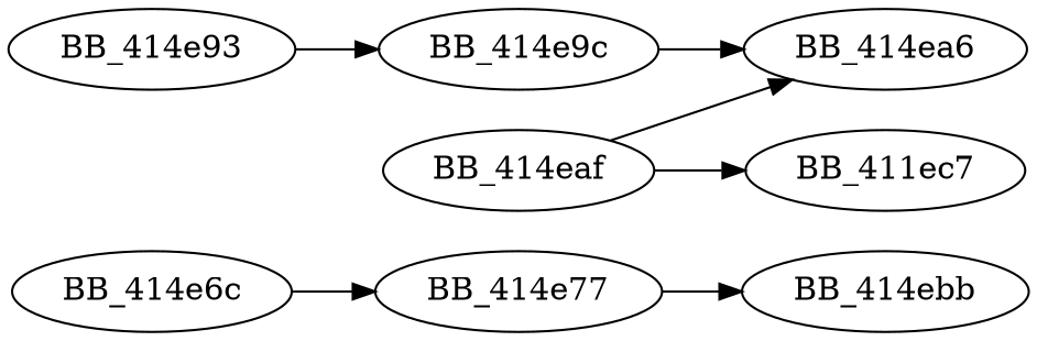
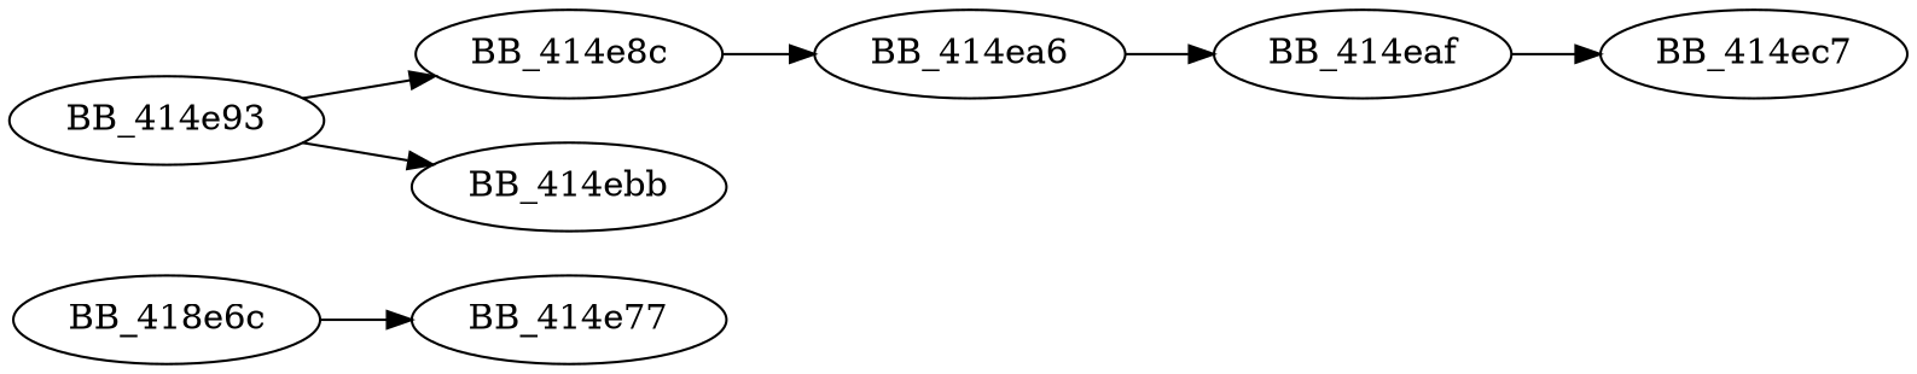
  digraph {
    rankdir=LR
-   BB_414e6c
+   BB_414e6c [label=BB_418e6c]
    BB_414e77
    BB_414e93
-   BB_414e9c
+   BB_414e9c [label=BB_414e8c]
    BB_414ebb
    BB_414ea6
    BB_414eaf
-   BB_414ec7 [label=BB_411ec7]
+   BB_414ec7
    BB_414e6c -> BB_414e77
    BB_414e93 -> BB_414e9c
-   BB_414e77 -> BB_414ebb
+   BB_414e93 -> BB_414ebb
    BB_414e9c -> BB_414ea6
-   BB_414eaf -> BB_414ea6
+   BB_414ea6 -> BB_414eaf
    BB_414eaf -> BB_414ec7
  }
